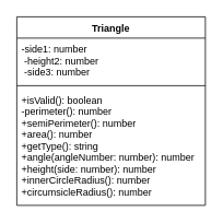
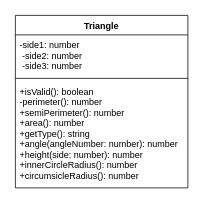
  <mxCell id="0" />
  <mxCell id="1" parent="0" />
  <mxCell id="2" value="Triangle" style="swimlane;fontStyle=1;align=center;verticalAlign=top;childLayout=stackLayout;horizontal=1;startSize=26;horizontalStack=0;resizeParent=1;resizeParentMax=0;resizeLast=0;collapsible=1;marginBottom=0;" vertex="1" parent="1"><mxGeometry x="20" y="20" width="230" height="230" as="geometry" /></mxCell>
- <mxCell id="3" value="-side1: number&#10; -height2: number&#10; -side3: number" style="text;strokeColor=none;fillColor=none;align=left;verticalAlign=top;spacingLeft=4;spacingRight=4;overflow=hidden;rotatable=0;points=[[0,0.5],[1,0.5]];portConstraint=eastwest;" vertex="1" parent="2"><mxGeometry y="26" width="230" height="54" as="geometry" /></mxCell>
+ <mxCell id="3" value="-side1: number&#10; -side2: number&#10; -side3: number" style="text;strokeColor=none;fillColor=none;align=left;verticalAlign=top;spacingLeft=4;spacingRight=4;overflow=hidden;rotatable=0;points=[[0,0.5],[1,0.5]];portConstraint=eastwest;" vertex="1" parent="2"><mxGeometry y="26" width="230" height="54" as="geometry" /></mxCell>
  <mxCell id="4" value="" style="line;strokeWidth=1;fillColor=none;align=left;verticalAlign=middle;spacingTop=-1;spacingLeft=3;spacingRight=3;rotatable=0;labelPosition=right;points=[];portConstraint=eastwest;" vertex="1" parent="2"><mxGeometry y="80" width="230" height="8" as="geometry" /></mxCell>
  <mxCell id="5" value="+isValid(): boolean&#10;-perimeter(): number&#10;+semiPerimeter(): number&#10;+area(): number&#10;+getType(): string&#10;+angle(angleNumber: number): number&#10;+height(side: number): number&#10;+innerCircleRadius(): number&#10;+circumsicleRadius(): number" style="text;strokeColor=none;fillColor=none;align=left;verticalAlign=top;spacingLeft=4;spacingRight=4;overflow=hidden;rotatable=0;points=[[0,0.5],[1,0.5]];portConstraint=eastwest;" vertex="1" parent="2"><mxGeometry y="88" width="230" height="142" as="geometry" /></mxCell>
